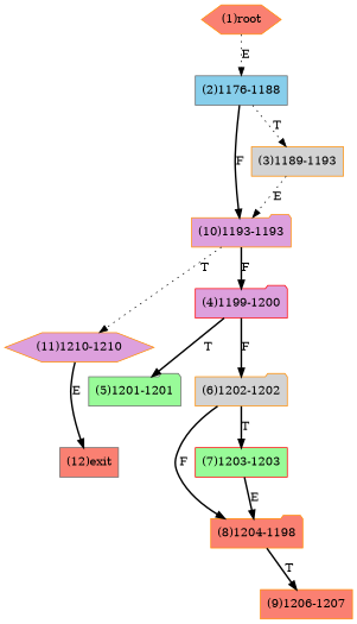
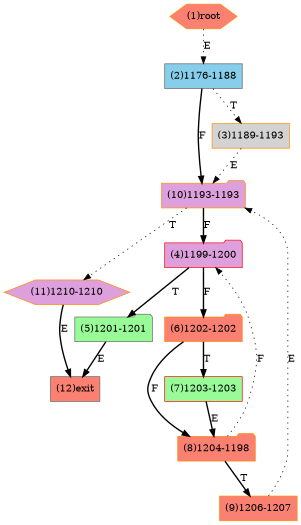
  digraph {
    node [color=darkorange fillcolor=salmon shape=box style=filled]
    edge [style=bold]
    n1 [label="(1)root" shape=hexagon]
    n2 [color=gray40 fillcolor=skyblue label="(2)1176-1188"]
    n3 [fillcolor=lightgrey label="(3)1189-1193"]
    n4 [fillcolor=plum label="(10)1193-1193" shape=folder]
    n5 [color=red fillcolor=plum label="(4)1199-1200" shape=folder]
    n6 [fillcolor=plum label="(11)1210-1210" shape=hexagon]
    n7 [color=gray40 fillcolor=palegreen label="(5)1201-1201" shape=folder]
-   n8 [fillcolor=lightgrey label="(6)1202-1202" shape=folder]
+   n8 [label="(6)1202-1202" shape=folder]
    n9 [color=gray40 label="(12)exit"]
    n10 [color=red fillcolor=palegreen label="(7)1203-1203"]
    n11 [label="(8)1204-1198" shape=folder]
    n12 [label="(9)1206-1207"]
    n1 -> n2 [label=E style=dotted]
    n2 -> n3 [label=T style=dotted]
    n2 -> n4 [label=F]
    n3 -> n4 [label=E style=dotted]
    n4 -> n5 [label=F]
    n4 -> n6 [label=T style=dotted]
    n5 -> n7 [label=T]
    n5 -> n8 [label=F]
    n6 -> n9 [label=E]
+   n7 -> n9 [label=E]
    n8 -> n10 [label=T]
    n8 -> n11 [label=F]
    n10 -> n11 [label=E]
+   n11 -> n5 [label=F style=dotted]
    n11 -> n12 [label=T]
+   n12 -> n4 [label=E style=dotted]
  }
